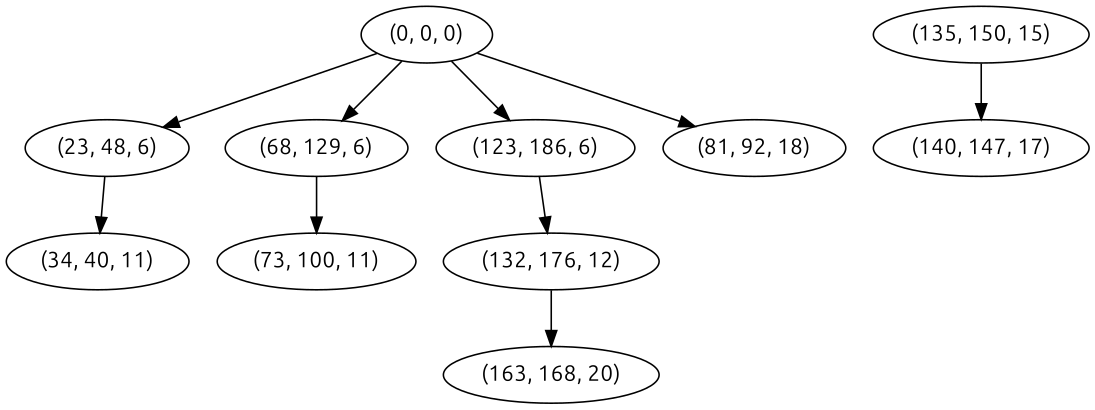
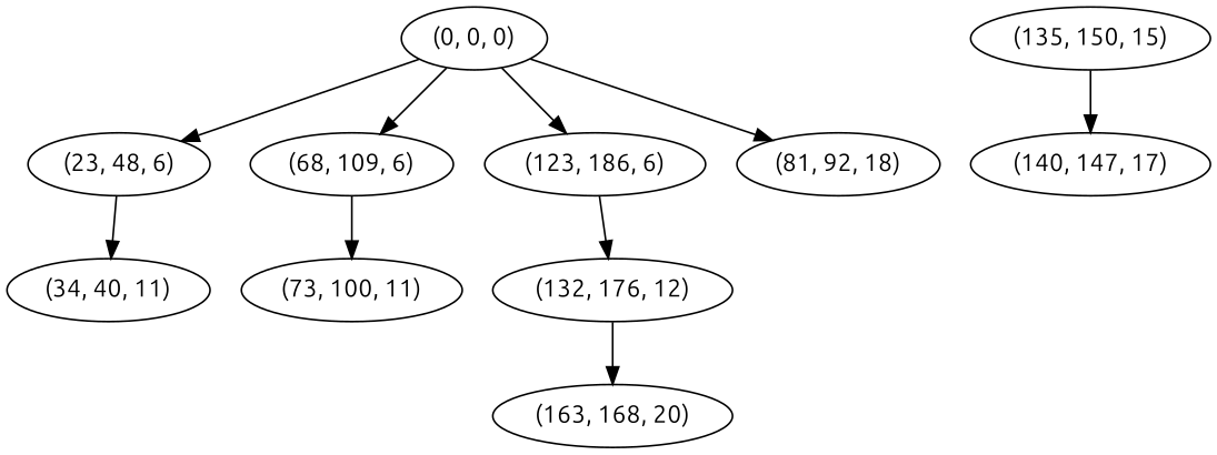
  digraph {
    fontname=Ubuntu
    node [fontname=Ubuntu]
    edge [fontname=Ubuntu]
    "(0, 0, 0)"
    "(23, 48, 6)"
-   "(68, 109, 6)" [label="(68, 129, 6)"]
+   "(68, 109, 6)"
    "(123, 186, 6)"
    "(81, 92, 18)"
    "(34, 40, 11)"
    "(73, 100, 11)"
    "(132, 176, 12)"
    "(163, 168, 20)"
    "(135, 150, 15)"
    "(140, 147, 17)"
    "(0, 0, 0)" -> "(23, 48, 6)"
    "(0, 0, 0)" -> "(68, 109, 6)"
    "(0, 0, 0)" -> "(123, 186, 6)"
    "(0, 0, 0)" -> "(81, 92, 18)"
    "(23, 48, 6)" -> "(34, 40, 11)"
    "(68, 109, 6)" -> "(73, 100, 11)"
    "(123, 186, 6)" -> "(132, 176, 12)"
    "(132, 176, 12)" -> "(163, 168, 20)"
    "(135, 150, 15)" -> "(140, 147, 17)"
  }
